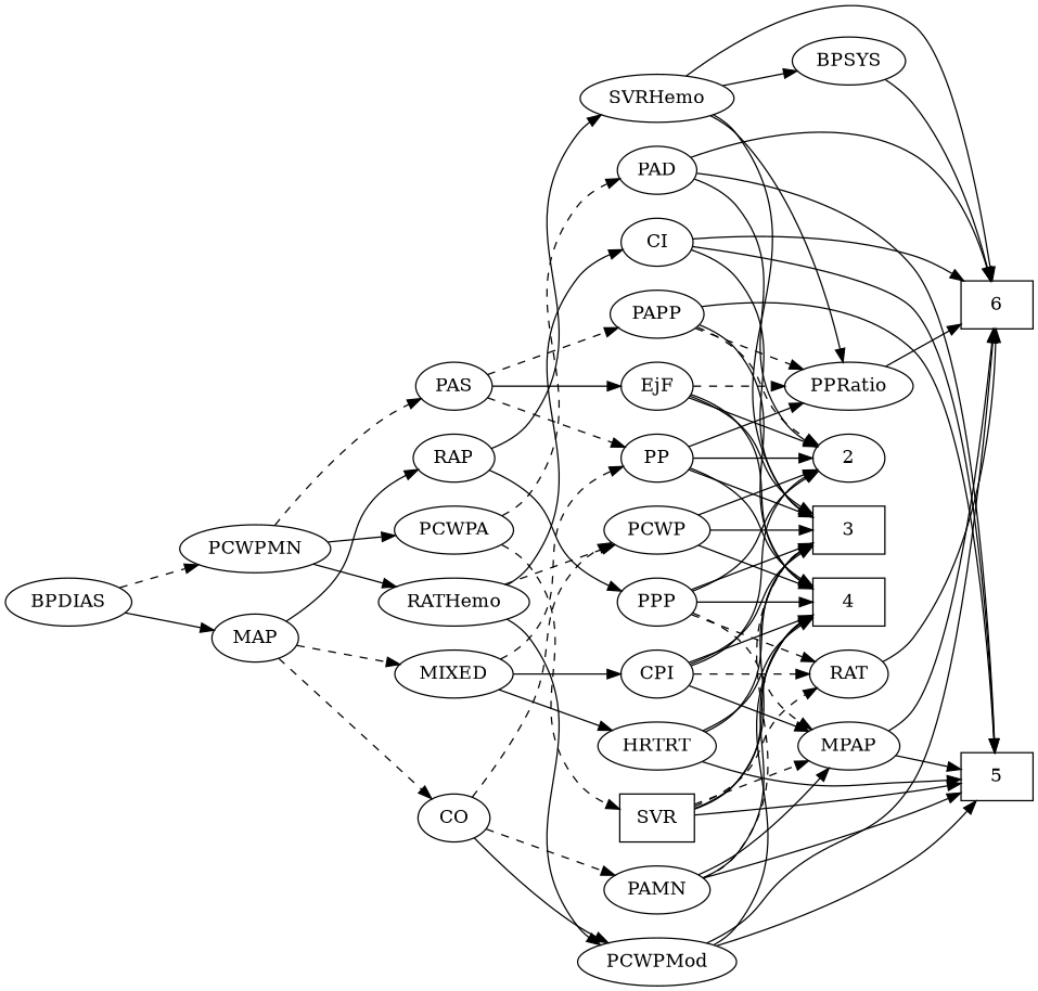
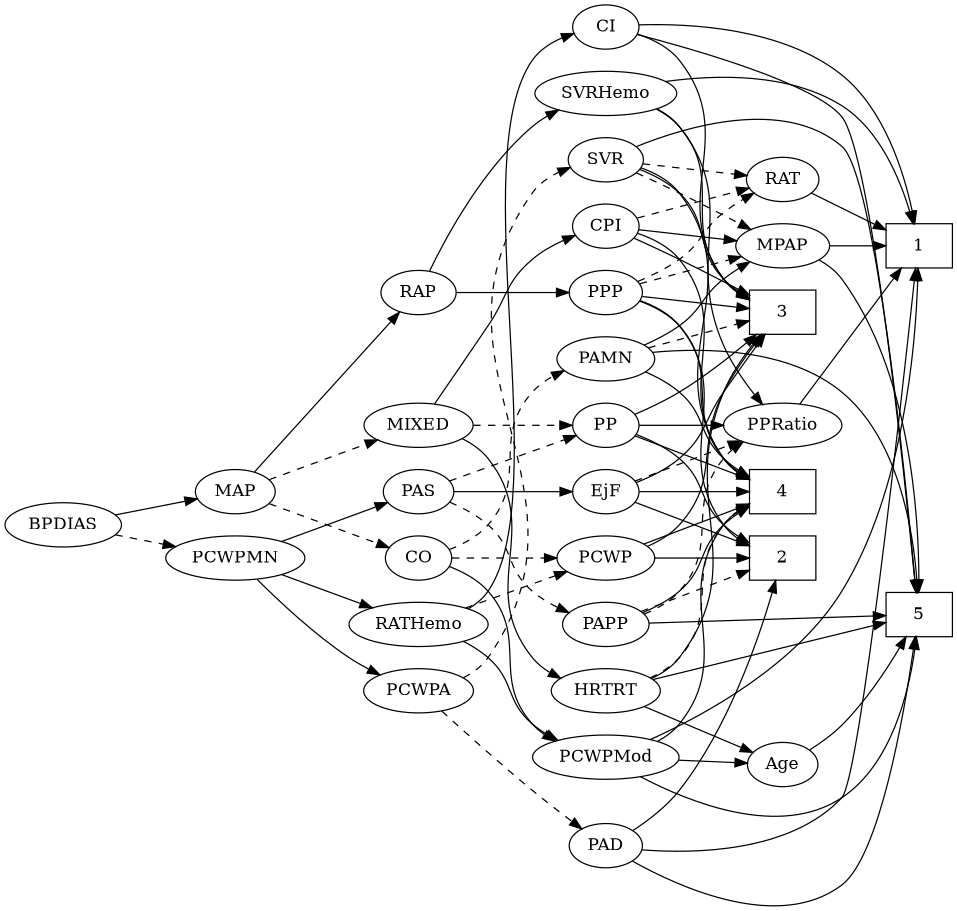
  strict digraph {
    rankdir=LR
    edge [style=solid]
-   1 [height=0.5 shape=box width=0.75 label=6]
-   2 [height=0.5 shape=ellipse width=0.75]
+   1 [height=0.5 shape=box width=0.75]
+   2 [height=0.5 shape=box width=0.75]
    3 [height=0.5 shape=box width=0.75]
    4 [height=0.5 shape=box width=0.75]
    5 [height=0.5 shape=box width=0.75]
+   Age [height=0.5 width=0.75]
    EjF [height=0.5 width=0.75]
    PPRatio [height=0.5 width=1.1013]
    RAP [height=0.5 width=0.77632]
    SVRHemo [height=0.5 width=1.3902]
    PPP [height=0.5 width=0.75]
-   BPSYS [height=0.5 width=1.0471]
    MPAP [height=0.5 width=0.97491]
    RAT [height=0.5 width=0.75827]
    MIXED [height=0.5 width=1.1193]
    CPI [height=0.5 width=0.75]
    PP [height=0.5 width=0.75]
    HRTRT [height=0.5 width=1.1013]
    PAD [height=0.5 width=0.79437]
    CO [height=0.5 width=0.75]
    PAMN [height=0.5 width=1.011]
    PCWPMod [height=0.5 width=1.4443]
    PCWP [height=0.5 width=0.97491]
    PAS [height=0.5 width=0.75]
    PAPP [height=0.5 width=0.88464]
    RATHemo [height=0.5 width=1.3721]
    CI [height=0.5 width=0.75]
-   SVR [height=0.5 width=0.77632 shape=box]
+   SVR [height=0.5 width=0.77632]
    PCWPA [height=0.5 width=1.1555]
    PCWPMN [height=0.5 width=1.3902]
    BPDIAS [height=0.5 width=1.1735]
    MAP [height=0.5 width=0.84854]
+   Age -> 5
    EjF -> 2
    EjF -> 3
    EjF -> 4
    EjF -> PPRatio [style=dashed]
    PPRatio -> 1
    RAP -> SVRHemo
    RAP -> PPP
    SVRHemo -> 1
    SVRHemo -> 3
    SVRHemo -> PPRatio
-   SVRHemo -> BPSYS
    PPP -> 2
    PPP -> 3
    PPP -> 4
    PPP -> MPAP [style=dashed]
    PPP -> RAT [style=dashed]
-   BPSYS -> 1
    MPAP -> 1
    MPAP -> 5
    RAT -> 1
    MIXED -> CPI
    MIXED -> PP [style=dashed]
    MIXED -> HRTRT
-   CPI -> 2
    CPI -> 3
    CPI -> 4
    CPI -> MPAP
    CPI -> RAT [style=dashed]
    PP -> 2
    PP -> 3
    PP -> 4
    PP -> PPRatio
    HRTRT -> 3
-   HRTRT -> 4
+   HRTRT -> 4 [style=dashed]
    HRTRT -> 5
+   HRTRT -> Age
    PAD -> 1
    PAD -> 2
    PAD -> 5
    CO -> PAMN [style=dashed]
    CO -> PCWPMod
    CO -> PCWP [style=dashed]
    PAMN -> 3 [style=dashed]
    PAMN -> 4
    PAMN -> 5
    PAMN -> MPAP
    PCWPMod -> 1
    PCWPMod -> 4
    PCWPMod -> 5
+   PCWPMod -> Age
    PCWP -> 2
    PCWP -> 3
    PCWP -> 4
    PAS -> EjF
    PAS -> PP [style=dashed]
    PAS -> PAPP [style=dashed]
    PAPP -> 2 [style=dashed]
    PAPP -> 4
    PAPP -> 5
    PAPP -> PPRatio [style=dashed]
    RATHemo -> PCWPMod
    RATHemo -> PCWP [style=dashed]
    RATHemo -> CI
    CI -> 1
    CI -> 3
    CI -> 5
    SVR -> 3
    SVR -> 4
    SVR -> 5
    SVR -> MPAP [style=dashed]
    SVR -> RAT [style=dashed]
    PCWPA -> PAD [style=dashed]
    PCWPA -> SVR [style=dashed]
-   PCWPMN -> PAS [style=dashed]
+   PCWPMN -> PAS
    PCWPMN -> RATHemo
    PCWPMN -> PCWPA
    BPDIAS -> PCWPMN [style=dashed]
    BPDIAS -> MAP
    MAP -> RAP
    MAP -> MIXED [style=dashed]
    MAP -> CO [style=dashed]
  }
